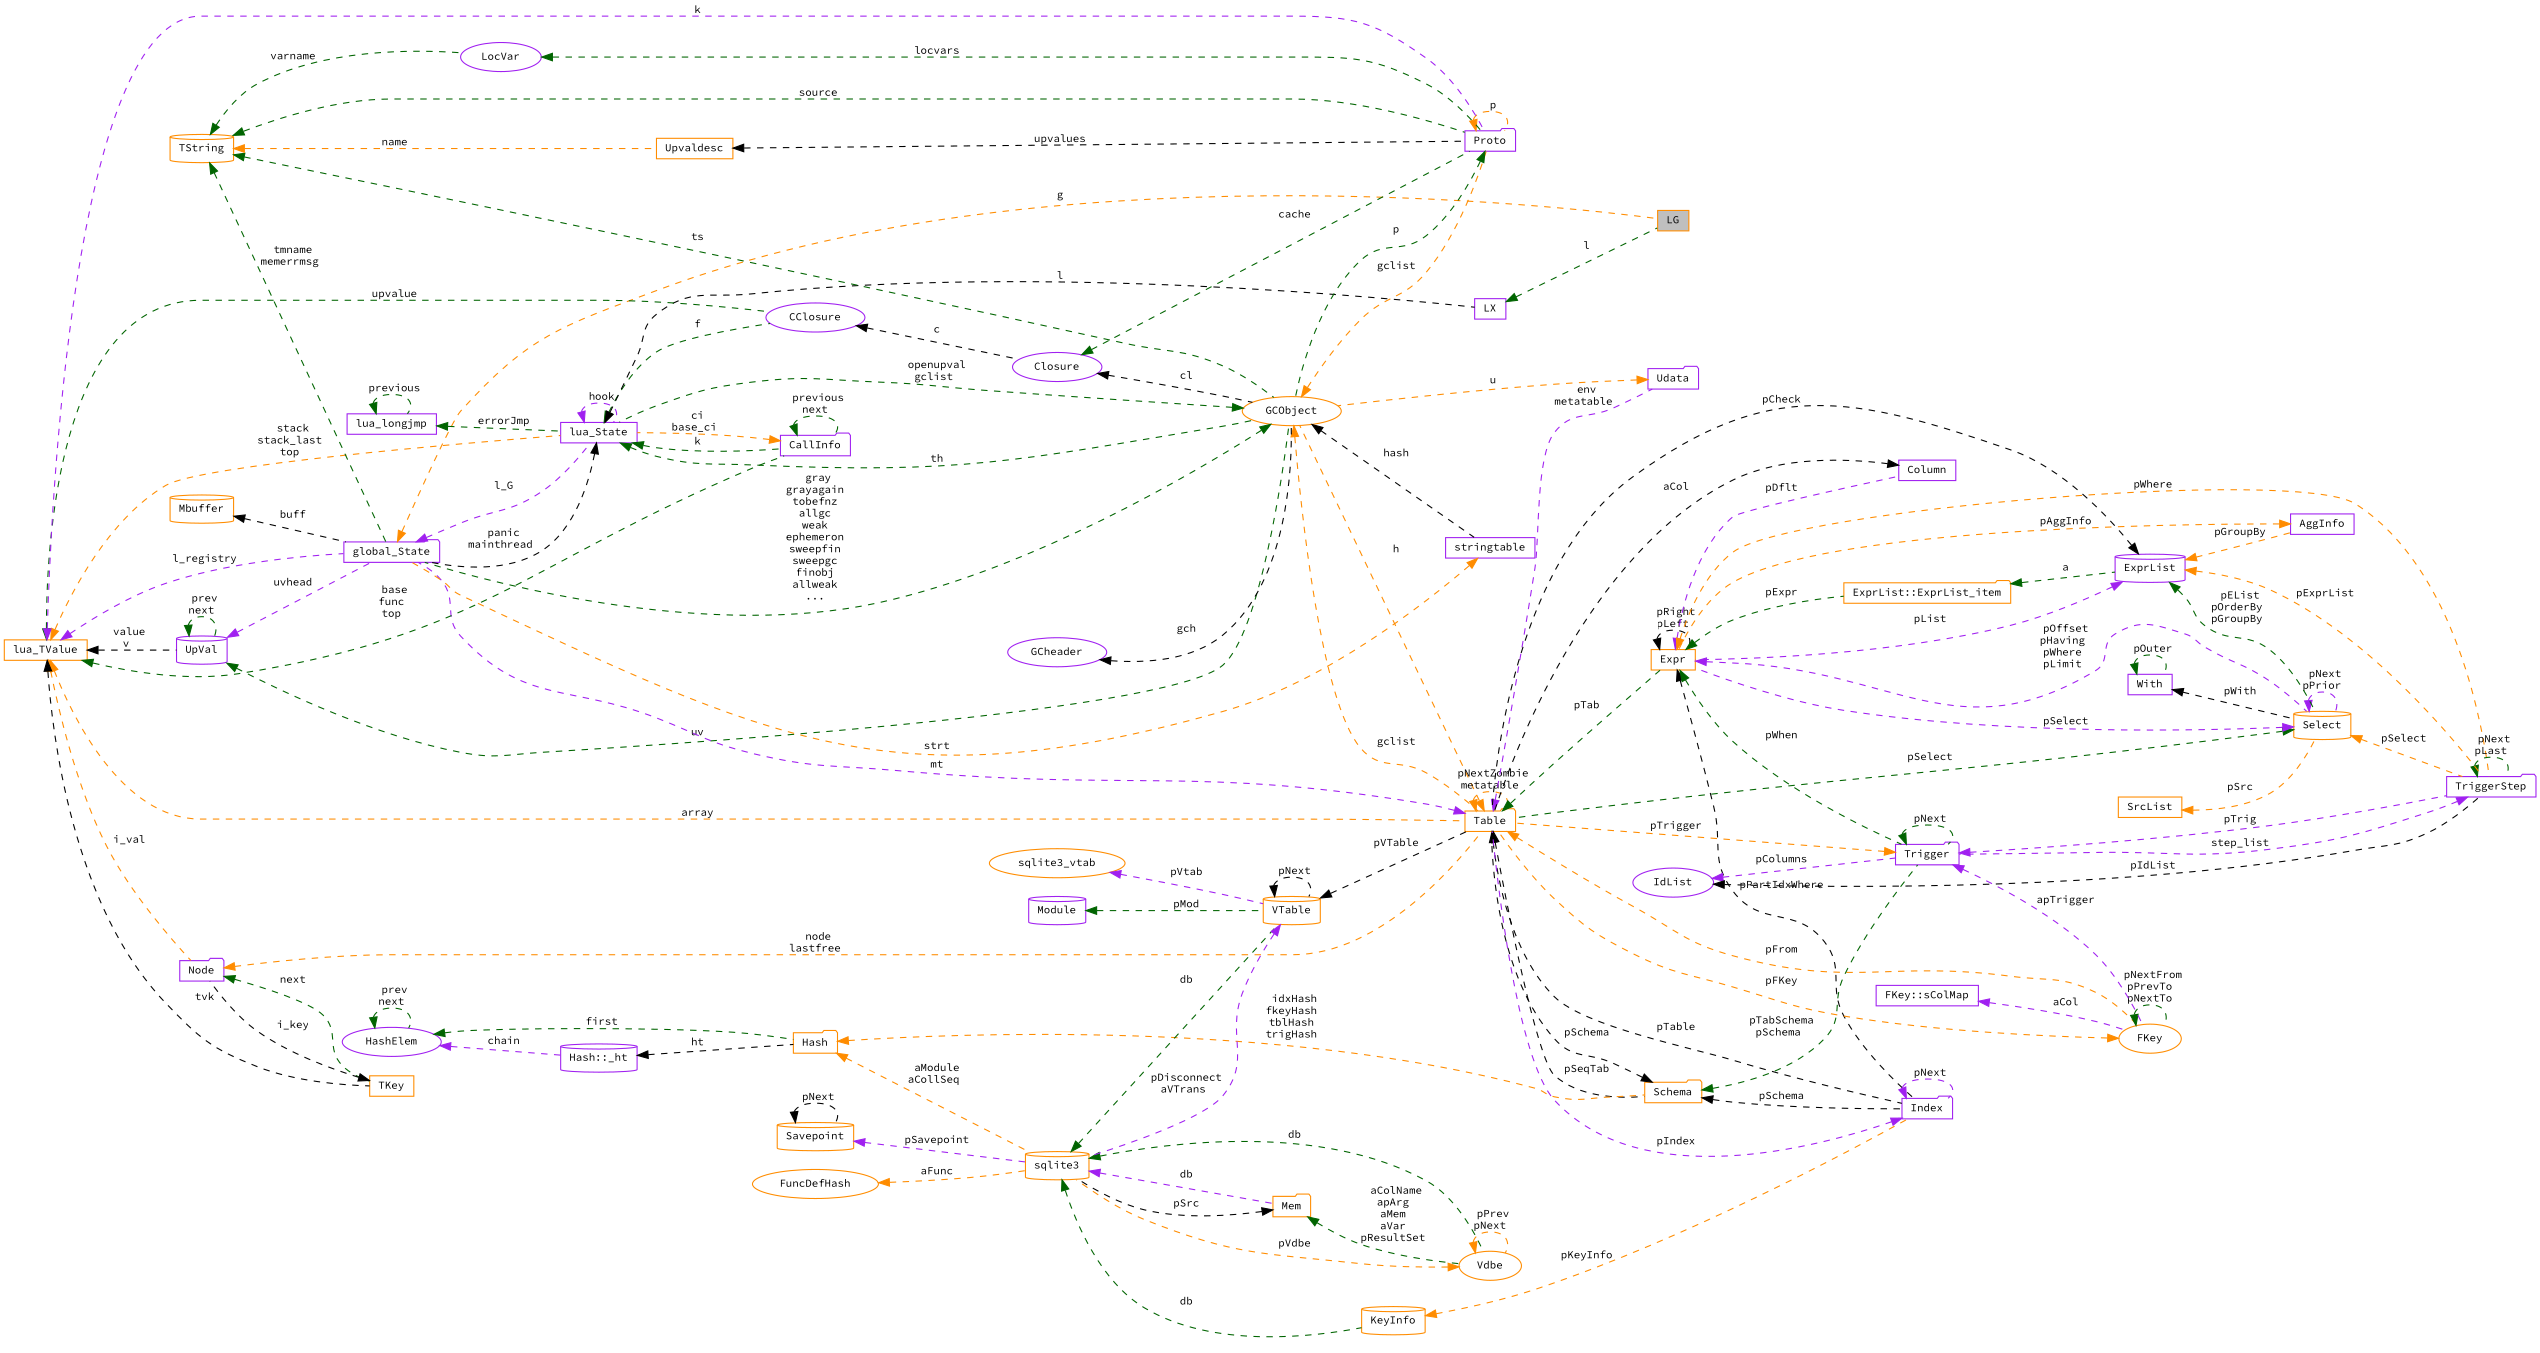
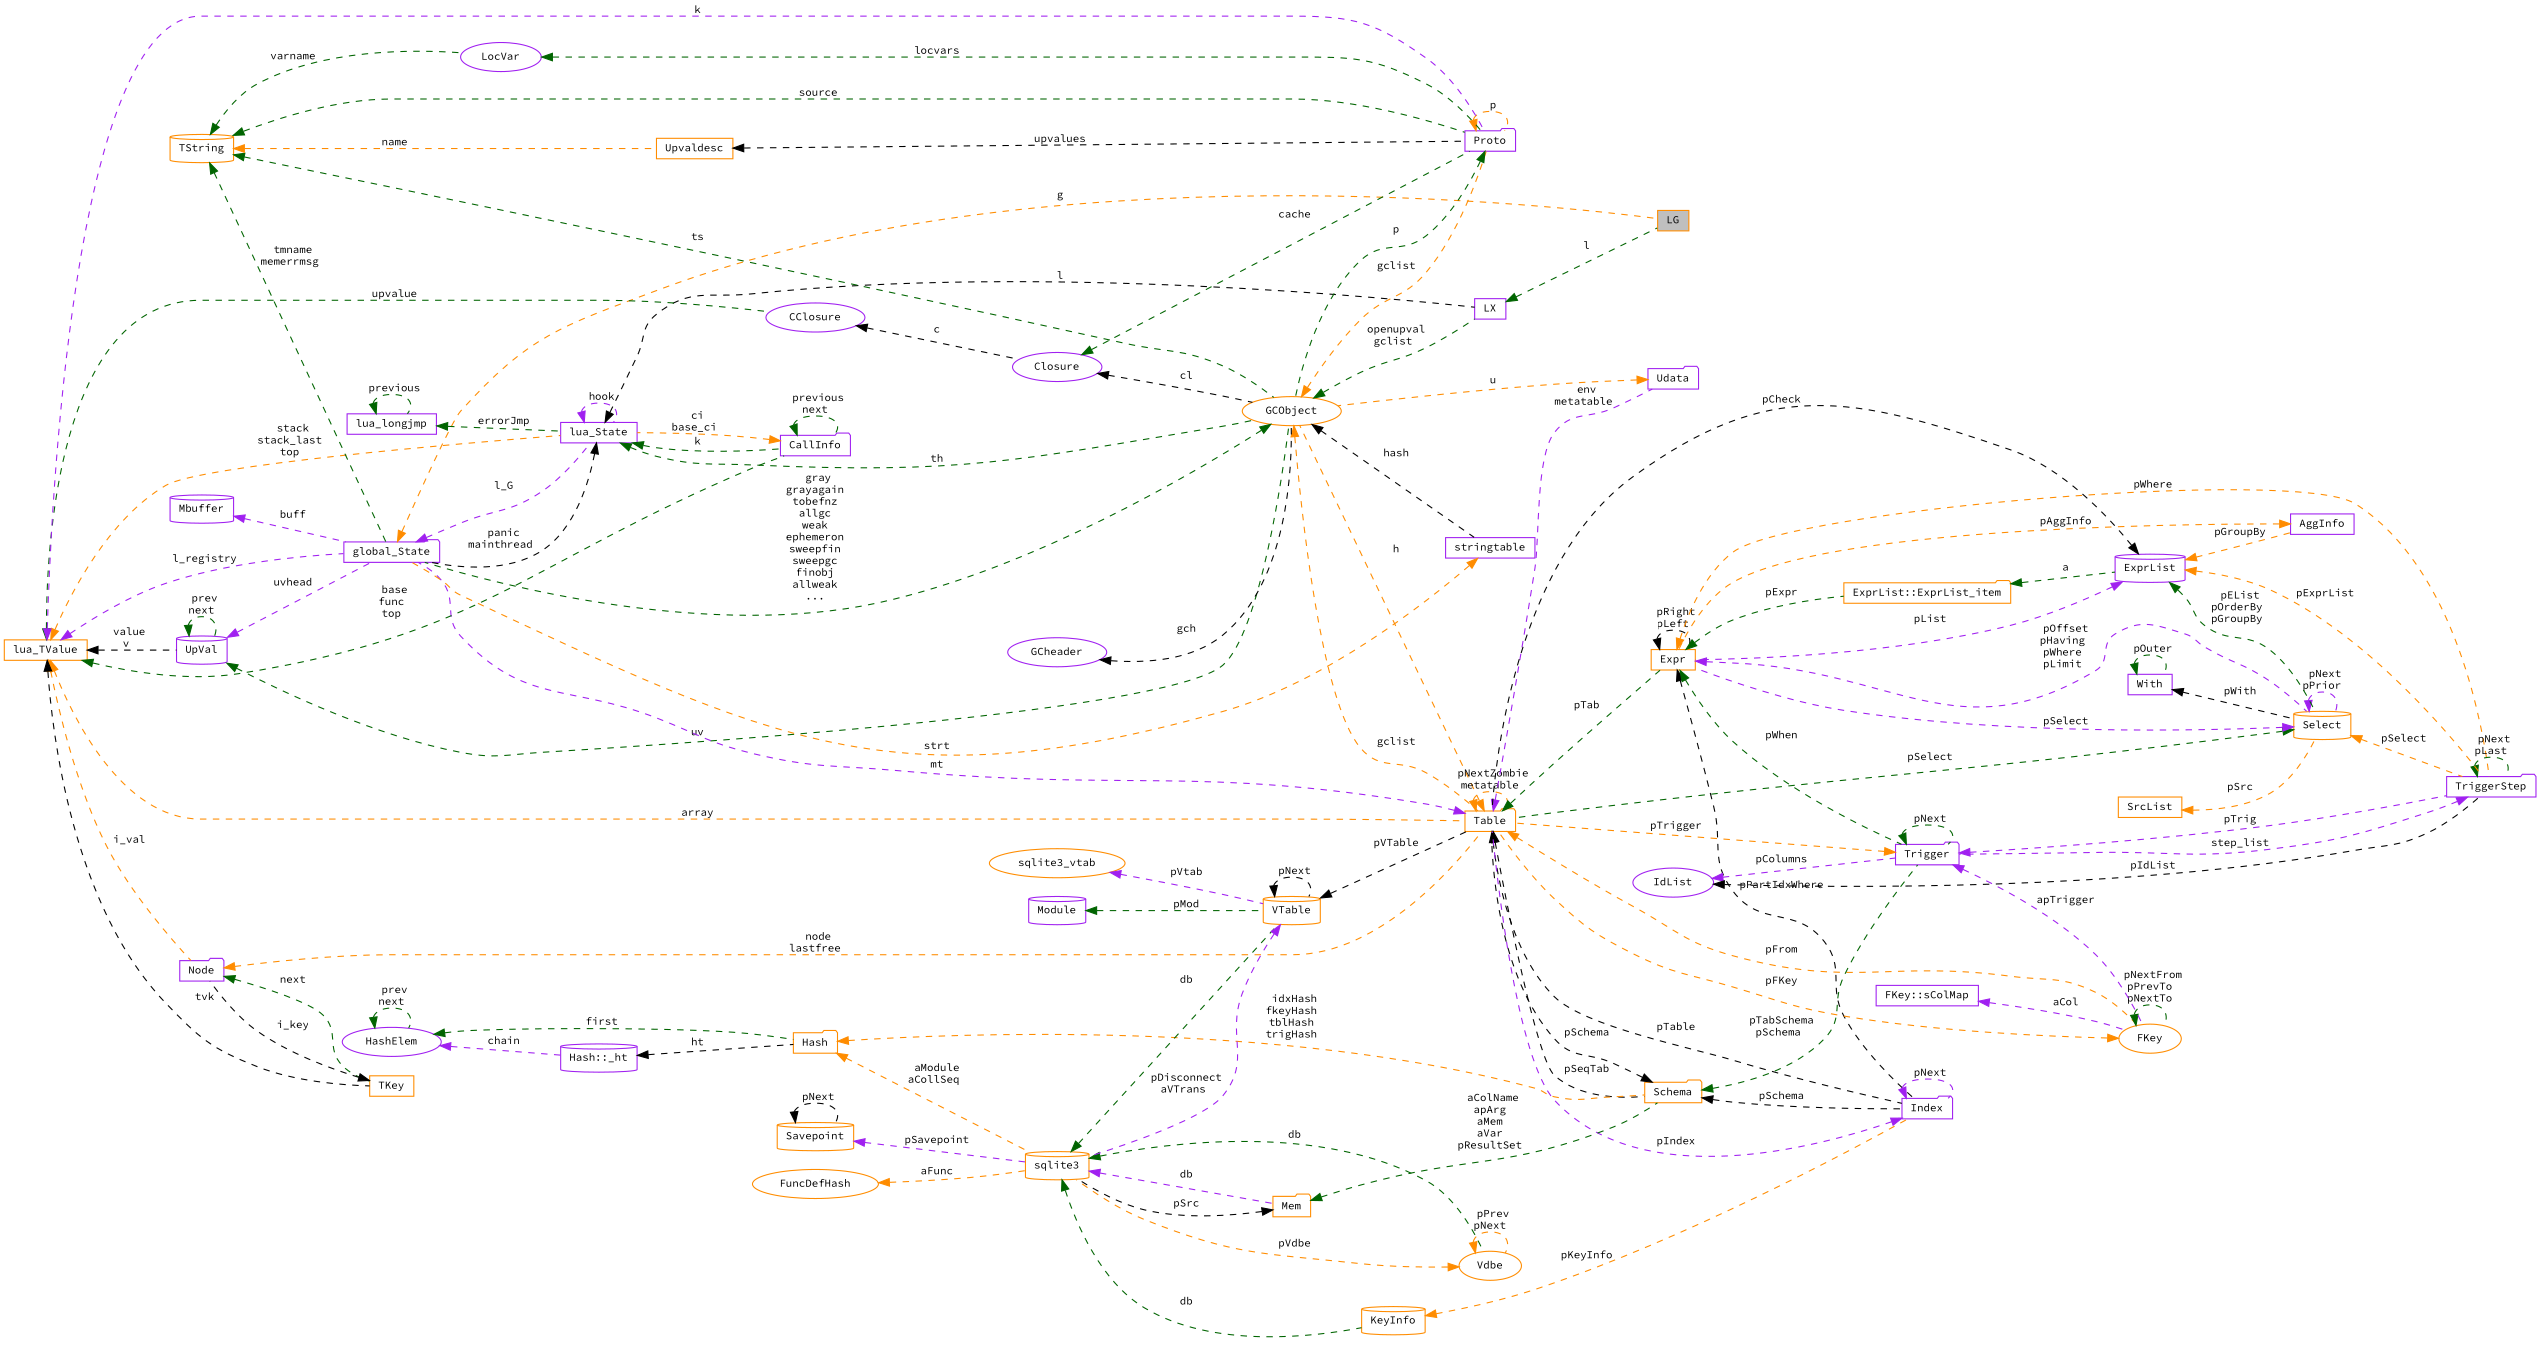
  digraph {
    fontname="Source Code Pro"
    rankdir=LR
    node [color=purple fillcolor=white fontname="Source Code Pro" fontsize=10 shape=box style=filled]
    edge [color=darkgreen dir=back fontname="Source Code Pro" fontsize=10 labelfontname=Helvetica labelfontsize=10 style=dashed]
    n1 [color=darkorange fillcolor=grey75 fontcolor=black height=0.2 label=LG width=0.4]
    n2 [height=0.2 label=global_State shape=folder width=0.4]
    n3 [height=0.2 label=lua_State width=0.4]
    n4 [color=darkorange height=0.2 label=GCObject shape=ellipse width=0.4]
    n5 [height=0.2 label=CClosure shape=ellipse width=0.4]
    n6 [height=0.2 label=CallInfo shape=folder width=0.4]
    n7 [height=0.2 label=LX width=0.4]
    n8 [height=0.2 label=UpVal shape=cylinder width=0.4]
    n9 [height=0.2 label=Proto shape=folder width=0.4]
    n10 [color=darkorange height=0.2 label=Table shape=folder width=0.4]
    n11 [height=0.2 label=stringtable width=0.4]
    n12 [color=darkorange height=0.2 label=lua_TValue width=0.4]
    n13 [height=0.2 label="Node" shape=folder width=0.4]
    n14 [color=darkorange height=0.2 label=TKey width=0.4]
    n15 [height=0.2 label=Closure shape=ellipse width=0.4]
    n16 [color=darkorange height=0.2 label=Schema shape=folder width=0.4]
    n17 [color=darkorange height=0.2 label=Expr width=0.4]
    n18 [color=darkorange height=0.2 label=FKey shape=ellipse width=0.4]
    n19 [height=0.2 label=Index shape=folder width=0.4]
    n20 [height=0.2 label=Udata shape=folder width=0.4]
    n21 [height=0.2 label=LocVar shape=ellipse width=0.4]
    n22 [color=darkorange height=0.2 label=TString shape=cylinder width=0.4]
    n23 [color=darkorange height=0.2 label=Upvaldesc width=0.4]
    n24 [height=0.2 label=lua_longjmp width=0.4]
    n25 [height=0.2 label=GCheader shape=ellipse width=0.4]
    n26 [height=0.2 label=Trigger shape=folder width=0.4]
-   n27 [height=0.2 label=Column width=0.4]
    n28 [color=darkorange height=0.2 label="ExprList::ExprList_item" shape=folder width=0.4]
    n29 [color=darkorange height=0.2 label=Select shape=cylinder width=0.4]
    n30 [height=0.2 label=TriggerStep shape=folder width=0.4]
    n31 [color=darkorange height=0.2 label=Hash shape=folder width=0.4]
    n32 [color=darkorange height=0.2 label=sqlite3 shape=cylinder width=0.4]
    n33 [color=darkorange height=0.2 label=VTable shape=cylinder width=0.4]
    n34 [color=darkorange height=0.2 label=Mem shape=folder width=0.4]
    n35 [color=darkorange height=0.2 label=Vdbe shape=ellipse width=0.4]
    n36 [color=darkorange height=0.2 label=KeyInfo shape=cylinder width=0.4]
    n37 [height=0.2 label="Hash::_ht" shape=cylinder width=0.4]
    n38 [height=0.2 label=HashElem shape=ellipse width=0.4]
    n39 [height=0.2 label=ExprList shape=cylinder width=0.4]
    n40 [height=0.2 label=AggInfo width=0.4]
    n41 [height=0.2 label=With width=0.4]
    n42 [color=darkorange height=0.2 label=SrcList width=0.4]
    n43 [height=0.2 label="FKey::sColMap" width=0.4]
    n44 [height=0.2 label=IdList shape=ellipse width=0.4]
    n45 [color=darkorange height=0.2 label=Savepoint shape=cylinder width=0.4]
    n46 [color=darkorange height=0.2 label=FuncDefHash shape=ellipse width=0.4]
    n47 [height=0.2 label=Module shape=cylinder width=0.4]
    n48 [color=darkorange height=0.2 label=sqlite3_vtab shape=ellipse width=0.4]
-   n49 [color=darkorange height=0.2 label=Mbuffer shape=cylinder width=0.4]
+   n49 [height=0.2 label=Mbuffer shape=cylinder width=0.4]
    n2 -> n1 [color=darkorange label=" g"]
    n2 -> n3 [color=purple label=" l_G"]
    n3 -> n2 [color=black label=" panic\nmainthread"]
    n3 -> n3 [color=purple label=" hook"]
    n3 -> n4 [label=" th"]
-   n3 -> n5 [label=" f"]
    n3 -> n6 [label=" k"]
    n3 -> n7 [color=black label=" l"]
    n4 -> n2 [label=" gray\ngrayagain\ntobefnz\nallgc\nweak\nephemeron\nsweepfin\nsweepgc\nfinobj\nallweak\n..."]
-   n4 -> n3 [label=" openupval\ngclist"]
+   n4 -> n7 [label=" openupval\ngclist"]
    n4 -> n9 [color=darkorange label=" gclist"]
    n4 -> n10 [color=darkorange label=" gclist"]
    n4 -> n11 [color=black label=" hash"]
    n5 -> n15 [color=black label=" c"]
    n6 -> n3 [color=darkorange label=" ci\nbase_ci"]
    n6 -> n6 [label=" previous\nnext"]
    n7 -> n1 [label=" l"]
    n8 -> n2 [color=purple label=" uvhead"]
    n8 -> n4 [label=" uv"]
    n8 -> n8 [label=" prev\nnext"]
    n9 -> n4 [label=" p"]
    n9 -> n9 [color=darkorange label=" p"]
    n10 -> n2 [color=purple label=" mt"]
    n10 -> n4 [color=darkorange label=" h"]
    n10 -> n10 [color=darkorange label=" pNextZombie\nmetatable"]
    n10 -> n16 [color=black label=" pSeqTab"]
    n10 -> n17 [label=" pTab"]
    n10 -> n18 [color=darkorange label=" pFrom"]
    n10 -> n19 [color=black label=" pTable"]
    n10 -> n20 [color=purple label=" env\nmetatable"]
    n11 -> n2 [color=darkorange label=" strt"]
    n12 -> n2 [color=purple label=" l_registry"]
    n12 -> n3 [color=darkorange label=" stack\nstack_last\ntop"]
    n12 -> n5 [label=" upvalue"]
    n12 -> n6 [label=" base\nfunc\ntop"]
    n12 -> n8 [color=black label=" value\nv"]
    n12 -> n9 [color=purple label=" k"]
    n12 -> n10 [color=darkorange label=" array"]
    n12 -> n13 [color=darkorange label=" i_val"]
    n12 -> n14 [color=black label=" tvk"]
    n13 -> n10 [color=darkorange label=" node\nlastfree"]
    n13 -> n14 [label=" next"]
    n14 -> n13 [color=black label=" i_key"]
    n15 -> n4 [color=black label=" cl"]
    n15 -> n9 [label=" cache"]
    n16 -> n10 [color=black label=" pSchema"]
    n16 -> n19 [color=black label=" pSchema"]
    n16 -> n26 [label=" pTabSchema\npSchema"]
    n17 -> n17 [color=black label=" pRight\npLeft"]
    n17 -> n19 [color=black label=" pPartIdxWhere"]
    n17 -> n26 [label=" pWhen"]
-   n17 -> n27 [color=purple label=" pDflt"]
    n17 -> n28 [label=" pExpr"]
    n17 -> n29 [color=purple label=" pOffset\npHaving\npWhere\npLimit"]
    n17 -> n30 [color=darkorange label=" pWhere"]
    n18 -> n10 [color=darkorange label=" pFKey"]
    n18 -> n18 [label=" pNextFrom\npPrevTo\npNextTo"]
    n19 -> n10 [color=purple label=" pIndex"]
    n19 -> n19 [color=purple label=" pNext"]
    n20 -> n4 [color=darkorange label=" u"]
    n21 -> n9 [label=" locvars"]
    n22 -> n2 [label=" tmname\nmemerrmsg"]
    n22 -> n4 [label=" ts"]
    n22 -> n9 [label=" source"]
    n22 -> n21 [label=" varname"]
    n22 -> n23 [color=darkorange label=" name"]
    n23 -> n9 [color=black label=" upvalues"]
    n24 -> n3 [label=" errorJmp"]
    n24 -> n24 [label=" previous"]
    n25 -> n4 [color=black label=" gch"]
    n26 -> n10 [color=darkorange label=" pTrigger"]
    n26 -> n18 [color=purple label=" apTrigger"]
    n26 -> n26 [label=" pNext"]
    n26 -> n30 [color=purple label=" pTrig"]
-   n27 -> n10 [color=black label=" aCol"]
    n28 -> n39 [label=" a"]
    n29 -> n10 [label=" pSelect"]
    n29 -> n17 [color=purple label=" pSelect"]
    n29 -> n29 [color=purple label=" pNext\npPrior"]
    n29 -> n30 [color=darkorange label=" pSelect"]
    n30 -> n26 [color=purple label=" step_list"]
    n30 -> n30 [label=" pNext\npLast"]
    n31 -> n16 [color=darkorange label=" idxHash\nfkeyHash\ntblHash\ntrigHash"]
    n31 -> n32 [color=darkorange label=" aModule\naCollSeq"]
    n32 -> n33 [label=" db"]
    n32 -> n34 [color=purple label=" db"]
    n32 -> n35 [label=" db"]
    n32 -> n36 [label=" db"]
    n33 -> n10 [color=black label=" pVTable"]
    n33 -> n32 [color=purple label=" pDisconnect\naVTrans"]
    n33 -> n33 [color=black label=" pNext"]
    n34 -> n32 [color=black label=" pSrc"]
-   n34 -> n35 [label=" aColName\napArg\naMem\naVar\npResultSet"]
+   n34 -> n16 [label=" aColName\napArg\naMem\naVar\npResultSet"]
    n35 -> n32 [color=darkorange label=" pVdbe"]
    n35 -> n35 [color=darkorange label=" pPrev\npNext"]
    n36 -> n19 [color=darkorange label=" pKeyInfo"]
    n37 -> n31 [color=black label=" ht"]
    n38 -> n31 [label=" first"]
    n38 -> n37 [color=purple label=" chain"]
    n38 -> n38 [label=" prev\nnext"]
    n39 -> n10 [color=black label=" pCheck"]
    n39 -> n17 [color=purple label=" pList"]
    n39 -> n29 [label=" pEList\npOrderBy\npGroupBy"]
    n39 -> n30 [color=darkorange label=" pExprList"]
    n39 -> n40 [color=darkorange label=" pGroupBy"]
    n40 -> n17 [color=darkorange label=" pAggInfo"]
    n41 -> n29 [color=black label=" pWith"]
    n41 -> n41 [label=" pOuter"]
    n42 -> n29 [color=darkorange label=" pSrc"]
    n43 -> n18 [color=purple label=" aCol"]
    n44 -> n26 [color=purple label=" pColumns"]
    n44 -> n30 [color=black label=" pIdList"]
    n45 -> n32 [color=purple label=" pSavepoint"]
    n45 -> n45 [color=black label=" pNext"]
    n46 -> n32 [color=darkorange label=" aFunc"]
    n47 -> n33 [label=" pMod"]
    n48 -> n33 [color=purple label=" pVtab"]
-   n49 -> n2 [color=black label=" buff"]
+   n49 -> n2 [color=purple label=" buff"]
  }
